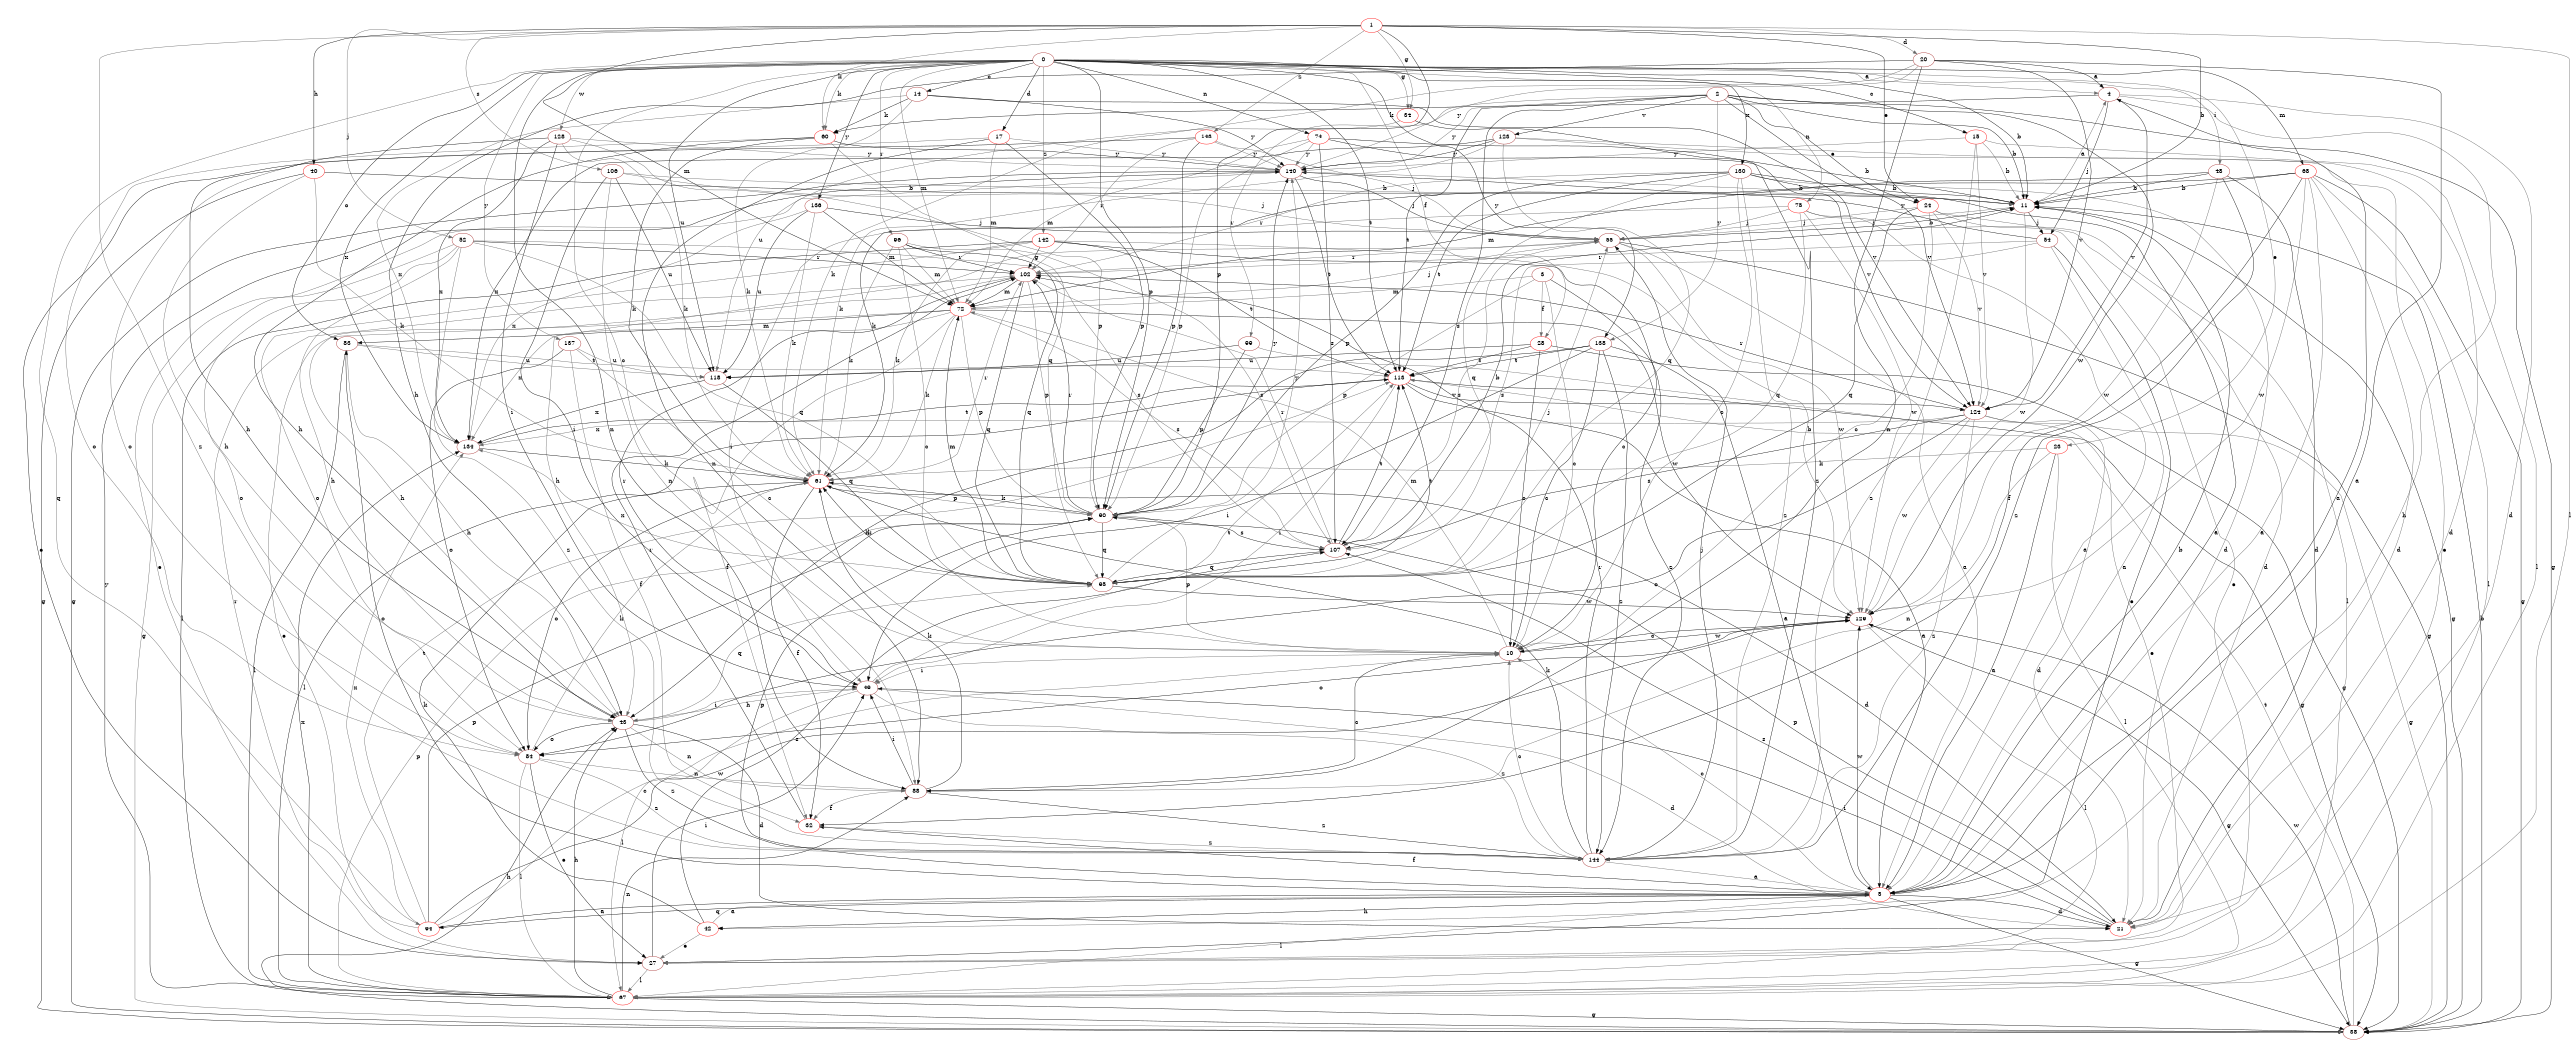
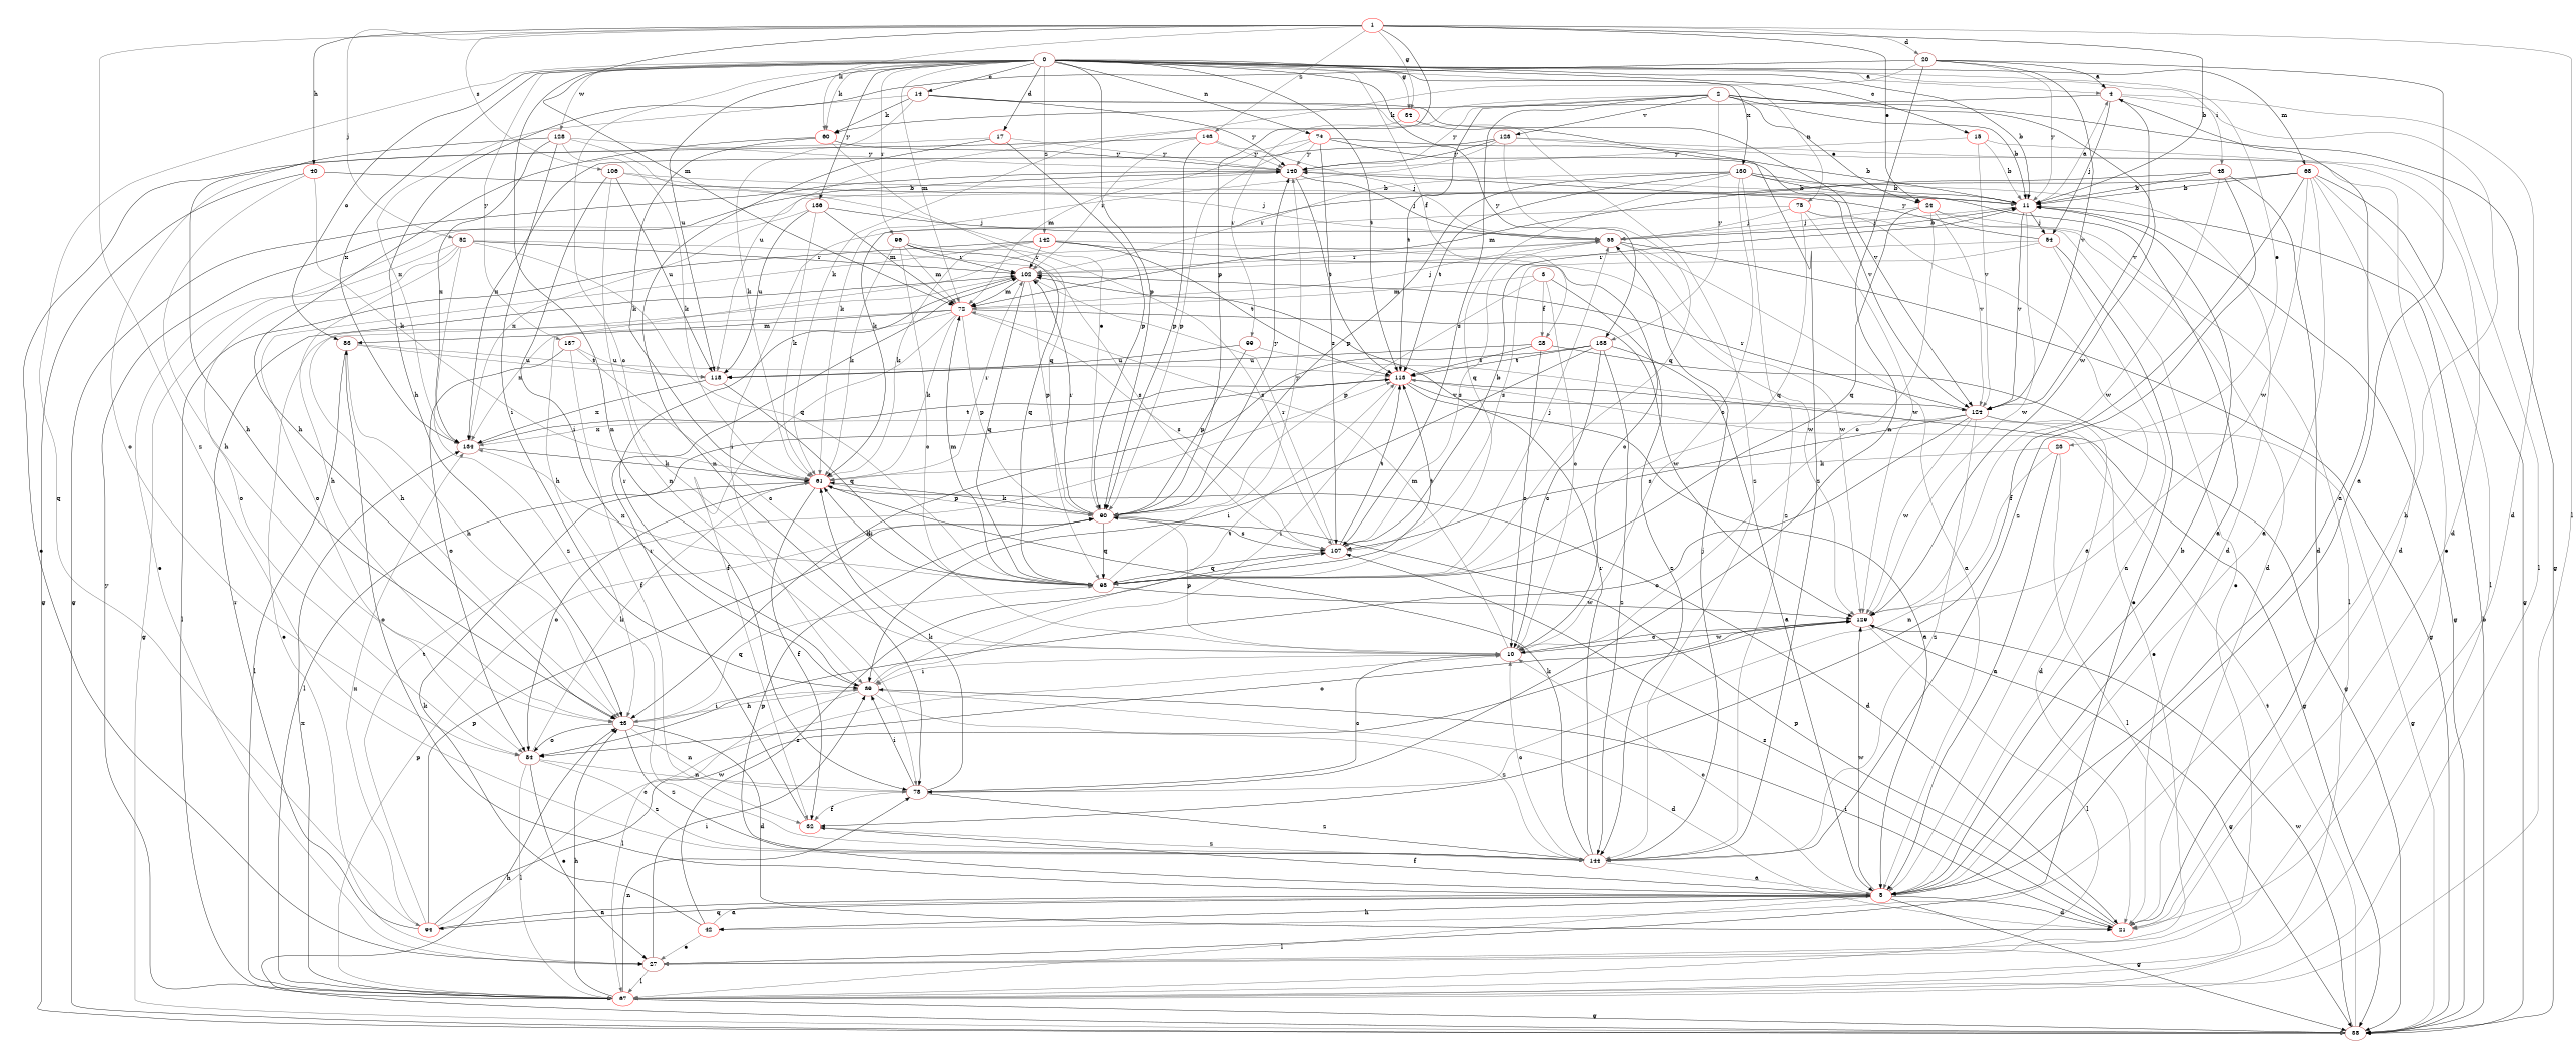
  strict digraph {
    node [color=brown]
    edge [color=black]
    0
    4
    11
    14
    15 [color=red]
    n6 [label=10]
    17 [color=red]
    23 [color=red]
    28 [color=red]
    34 [color=red]
    48
    60 [color=red]
    68 [color=red]
    72 [color=red]
    74 [color=red]
    75 [color=red]
-   78 [label=88]
+   78
    83
    90
    94 [color=red]
    96
    113 [color=red]
    118
    128
    130
    134
    136
    137
    138
    142 [color=red]
    124
    21 [color=red]
    42 [color=red]
    54
    38
    129
    55
    144
    140
    61 [color=red]
    67 [color=red]
-   49
+   49 [label=39]
    84
    5 [color=red]
    43
    95
    32 [color=red]
    107
    27
    102
    1 [color=red]
    20
    24 [color=red]
    40 [color=red]
    52
    106
    143 [color=red]
    2
    99
    123
    3
    0 -> 4 [color=gray40 label=a]
    0 -> 11 [label=b]
    0 -> 14 [label=c]
    0 -> 15 [label=c]
    0 -> n6 [color=gray40 label=c]
    0 -> 17 [label=d]
    0 -> 23 [color=gray40 label=e]
    0 -> 28 [color=gray40 label=f]
    0 -> 34 [color=gray40 label=g]
    0 -> 48 [color=gray40 label=i]
    0 -> 60 [color=gray40 label=k]
    0 -> 68 [label=m]
    0 -> 72 [color=gray40 label=m]
    0 -> 74 [label=n]
    0 -> 75 [color=gray40 label=n]
    0 -> 78 [label=n]
    0 -> 83 [label=o]
    0 -> 90 [label=p]
    0 -> 94 [color=gray40 label=q]
    0 -> 96 [color=gray40 label=r]
    0 -> 113 [label=t]
    0 -> 118 [label=u]
    0 -> 128 [color=gray40 label=w]
    0 -> 130 [label=x]
    0 -> 134 [label=x]
    0 -> 136 [label=y]
    0 -> 137 [color=gray40 label=y]
    0 -> 138 [label=y]
    0 -> 142 [color=gray40 label=z]
    4 -> 60 [label=k]
    4 -> 124 [label=v]
    4 -> 21 [color=gray40 label=d]
    4 -> 42 [color=gray40 label=h]
    4 -> 54 [label=j]
    11 -> 4 [color=gray40 label=a]
    11 -> 54 [label=j]
    11 -> 38 [label=g]
    11 -> 129 [color=gray40 label=w]
    11 -> 55 [color=gray40 label=j]
    14 -> 60 [label=k]
    14 -> 134 [color=gray40 label=x]
    14 -> 124 [label=v]
-   15 -> 144 [color=gray40 label=z]
+   14 -> 144 [color=gray40 label=z]
    14 -> 140 [label=y]
    14 -> 61 [color=gray40 label=k]
    15 -> 11 [color=gray40 label=b]
    15 -> 124 [color=gray40 label=v]
    15 -> 140 [color=gray40 label=y]
    15 -> 67 [color=gray40 label=l]
    n6 -> 72 [color=gray40 label=m]
    n6 -> 90 [color=gray40 label=p]
    n6 -> 129 [label=w]
    n6 -> 49 [color=gray40 label=i]
-   17 -> 72 [color=gray40 label=m]
    17 -> 78 [label=n]
    17 -> 90 [label=p]
    17 -> 140 [color=gray40 label=y]
    17 -> 84 [color=gray40 label=o]
    23 -> 78 [color=gray40 label=n]
    23 -> 61 [color=gray40 label=k]
    23 -> 67 [color=gray40 label=l]
    23 -> 5 [label=a]
    28 -> n6 [label=c]
    28 -> 113 [label=t]
    28 -> 118 [label=u]
    28 -> 38 [label=g]
    34 -> 118 [color=gray40 label=u]
    34 -> 144 [label=z]
    48 -> 11 [label=b]
    48 -> 72 [label=m]
    48 -> 21 [label=d]
    48 -> 129 [color=gray40 label=w]
    48 -> 144 [label=z]
    60 -> 140 [label=y]
    60 -> 61 [label=k]
-   60 -> 84 [color=gray40 label=o]
    60 -> 43 [label=h]
    60 -> 95 [color=gray40 label=q]
    68 -> 11 [label=b]
    68 -> 21 [color=gray40 label=d]
    68 -> 38 [label=g]
    68 -> 129 [color=gray40 label=w]
    68 -> 61 [label=k]
    68 -> 67 [color=gray40 label=l]
    68 -> 5 [color=gray40 label=a]
    68 -> 32 [label=f]
    72 -> 83 [label=m]
    72 -> 90 [color=gray40 label=p]
    72 -> 134 [color=gray40 label=x]
    72 -> 129 [label=w]
    72 -> 55 [color=gray40 label=j]
    72 -> 61 [color=gray40 label=k]
    72 -> 32 [color=gray40 label=f]
    72 -> 107 [color=gray40 label=s]
    72 -> 27 [color=gray40 label=e]
    74 -> 11 [label=b]
    74 -> 72 [color=gray40 label=m]
    74 -> 90 [color=gray40 label=p]
    74 -> 124 [label=v]
    74 -> 140 [color=gray40 label=y]
    74 -> 107 [label=s]
    75 -> 129 [color=gray40 label=w]
    75 -> 55 [color=gray40 label=j]
    75 -> 67 [color=gray40 label=l]
    75 -> 49 [color=gray40 label=i]
    75 -> 5 [color=gray40 label=a]
    75 -> 95 [color=gray40 label=q]
    78 -> n6 [label=c]
    78 -> 144 [label=z]
    78 -> 61 [label=k]
    78 -> 49 [label=i]
    78 -> 32 [color=gray40 label=f]
    83 -> 113 [color=gray40 label=t]
    83 -> 118 [color=gray40 label=u]
    83 -> 67 [label=l]
    83 -> 43 [color=gray40 label=h]
    90 -> 140 [label=y]
    90 -> 61 [label=k]
    90 -> 95 [label=q]
    90 -> 107 [label=s]
    90 -> 102 [label=r]
    94 -> n6 [color=gray40 label=c]
    94 -> 90 [label=p]
    94 -> 113 [color=gray40 label=t]
    94 -> 134 [color=gray40 label=x]
    94 -> 129 [label=w]
    94 -> 5 [label=a]
-   94 -> 102 [color=gray40 label=r]
+   94 -> 102 [label=r]
    96 -> n6 [color=gray40 label=c]
    96 -> 72 [color=gray40 label=m]
    96 -> 61 [color=gray40 label=k]
    96 -> 95 [label=q]
    96 -> 107 [color=gray40 label=s]
    96 -> 102 [label=r]
    113 -> 124 [label=v]
    113 -> 38 [label=g]
    113 -> 67 [label=l]
    113 -> 49 [color=gray40 label=i]
    113 -> 5 [label=a]
    118 -> 134 [label=x]
    118 -> 95 [label=q]
-   128 -> 90 [color=gray40 label=p]
+   128 -> 90 [color=gray40 label=e]
    128 -> 134 [label=x]
    128 -> 140 [color=gray40 label=y]
    128 -> 61 [color=gray40 label=k]
    128 -> 49 [label=i]
    128 -> 43 [label=h]
    130 -> 11 [label=b]
    130 -> n6 [color=gray40 label=c]
    130 -> 90 [label=p]
    130 -> 113 [label=t]
    130 -> 21 [color=gray40 label=d]
    130 -> 144 [color=gray40 label=z]
    130 -> 5 [label=a]
    130 -> 95 [color=gray40 label=q]
    130 -> 102 [color=gray40 label=r]
    134 -> 113 [label=t]
    134 -> 61 [label=k]
    136 -> 72 [label=m]
    136 -> 118 [label=u]
    136 -> 134 [color=gray40 label=x]
    136 -> 55 [label=j]
    136 -> 61 [color=gray40 label=k]
    137 -> n6 [color=gray40 label=c]
    137 -> 118 [color=gray40 label=u]
    137 -> 84 [label=o]
    137 -> 32 [color=gray40 label=f]
    138 -> n6 [label=c]
    138 -> 113 [label=t]
    138 -> 144 [label=z]
    138 -> 49 [label=i]
    138 -> 5 [label=a]
    138 -> 43 [label=h]
    142 -> n6 [label=c]
    142 -> 113 [label=t]
-   142 -> 129 [color=gray40 label=b]
+   142 -> 129 [color=gray40 label=w]
    142 -> 61 [color=gray40 label=k]
    142 -> 67 [label=l]
    142 -> 84 [color=gray40 label=o]
-   142 -> 102 [label=g]
+   142 -> 102 [label=r]
    124 -> 134 [color=gray40 label=x]
    124 -> 21 [color=gray40 label=d]
    124 -> 38 [color=gray40 label=g]
    124 -> 129 [color=gray40 label=w]
    124 -> 144 [color=gray40 label=z]
    124 -> 84 [label=o]
    124 -> 107 [label=s]
    124 -> 102 [label=r]
    21 -> 90 [label=p]
    21 -> 49 [label=i]
    21 -> 107 [label=s]
    42 -> 61 [label=k]
    42 -> 5 [color=gray40 label=a]
    42 -> 107 [label=s]
    42 -> 27 [color=gray40 label=e]
    54 -> 140 [label=y]
    54 -> 5 [color=gray40 label=a]
    54 -> 107 [color=gray40 label=s]
    54 -> 27 [label=e]
    54 -> 102 [color=gray40 label=r]
    38 -> 11 [label=b]
    38 -> 113 [color=gray40 label=t]
    38 -> 129 [label=w]
    38 -> 43 [label=h]
    129 -> n6 [label=c]
    129 -> 38 [label=g]
    129 -> 67 [color=gray40 label=l]
    129 -> 84 [label=o]
    55 -> 11 [label=b]
    55 -> 38 [label=g]
    55 -> 129 [color=gray40 label=w]
    55 -> 5 [color=gray40 label=a]
    55 -> 43 [color=gray40 label=h]
    55 -> 107 [color=gray40 label=s]
    55 -> 102 [color=gray40 label=r]
    144 -> n6 [color=gray40 label=c]
    144 -> 55 [label=j]
    144 -> 61 [label=k]
    144 -> 5 [color=gray40 label=a]
    144 -> 102 [label=r]
    140 -> 11 [color=gray40 label=b]
    140 -> 113 [label=t]
    140 -> 38 [label=g]
    140 -> 55 [label=j]
    140 -> 27 [color=gray40 label=e]
    61 -> 90 [color=gray40 label=p]
    61 -> 21 [label=d]
    61 -> 84 [label=o]
    61 -> 32 [label=f]
    61 -> 102 [color=gray40 label=r]
    67 -> 78 [label=n]
    67 -> 90 [color=gray40 label=p]
    67 -> 134 [label=x]
    67 -> 38 [label=g]
    67 -> 140 [label=y]
    67 -> 43 [label=h]
    49 -> 113 [color=gray40 label=t]
    49 -> 21 [color=gray40 label=d]
    49 -> 144 [color=gray40 label=z]
    49 -> 67 [color=gray40 label=l]
    49 -> 43 [color=gray40 label=h]
    49 -> 102 [label=r]
    84 -> 78 [color=gray40 label=n]
    84 -> 144 [color=gray40 label=z]
    84 -> 61 [color=gray40 label=k]
    84 -> 67 [color=gray40 label=l]
    84 -> 27 [label=e]
    5 -> 4 [label=a]
    5 -> 11 [label=b]
    5 -> n6 [color=gray40 label=c]
    5 -> 83 [label=o]
    5 -> 90 [label=p]
    5 -> 94 [label=q]
    5 -> 21 [label=d]
    5 -> 42 [label=h]
    5 -> 38 [label=g]
    5 -> 129 [label=w]
    5 -> 67 [color=gray40 label=l]
    5 -> 32 [label=f]
    43 -> 78 [color=gray40 label=n]
    43 -> 21 [label=d]
    43 -> 144 [label=z]
    43 -> 49 [color=gray40 label=i]
    43 -> 84 [label=o]
    43 -> 95 [color=gray40 label=q]
    95 -> 72 [label=m]
    95 -> 113 [label=t]
    95 -> 134 [color=gray40 label=x]
    95 -> 129 [label=w]
    95 -> 55 [color=gray40 label=j]
    95 -> 140 [color=gray40 label=y]
    95 -> 61 [label=k]
    32 -> 144 [color=gray40 label=z]
    32 -> 102 [label=r]
    107 -> 11 [label=b]
    107 -> 113 [label=t]
    107 -> 95 [label=q]
    107 -> 102 [color=gray40 label=r]
    27 -> 67 [color=gray40 label=l]
    27 -> 49 [label=i]
    102 -> 72 [label=m]
    102 -> 90 [color=gray40 label=p]
    102 -> 43 [color=gray40 label=h]
    102 -> 95 [label=q]
    1 -> 11 [label=b]
    1 -> 34 [color=gray40 label=g]
    1 -> 60 [color=gray40 label=k]
    1 -> 72 [label=m]
    1 -> 90 [label=p]
    1 -> 144 [color=gray40 label=z]
    1 -> 67 [color=gray40 label=l]
    1 -> 20 [color=gray40 label=d]
    1 -> 24 [label=e]
    1 -> 40 [label=h]
    1 -> 52 [color=gray40 label=j]
    1 -> 106 [color=gray40 label=s]
    1 -> 143 [color=gray40 label=z]
    20 -> 4 [label=a]
    20 -> 78 [label=n]
    20 -> 124 [label=v]
-   20 -> 140 [color=gray40 label=y]
+   20 -> 11 [color=gray40 label=y]
    20 -> 61 [color=gray40 label=k]
    20 -> 5 [label=a]
    20 -> 43 [label=h]
    24 -> n6 [color=gray40 label=c]
    24 -> 124 [color=gray40 label=v]
    24 -> 21 [color=gray40 label=d]
    24 -> 55 [color=gray40 label=j]
    24 -> 95 [label=q]
    24 -> 27 [color=gray40 label=e]
    40 -> 11 [label=b]
    40 -> 38 [label=g]
    40 -> 61 [color=gray40 label=k]
    40 -> 43 [color=gray40 label=h]
    52 -> 38 [color=gray40 label=g]
    52 -> 144 [color=gray40 label=z]
    52 -> 84 [color=gray40 label=o]
    52 -> 43 [color=gray40 label=h]
    52 -> 95 [color=gray40 label=q]
    52 -> 107 [color=gray40 label=s]
    52 -> 102 [label=r]
    106 -> 11 [color=gray40 label=b]
    106 -> 78 [color=gray40 label=n]
    106 -> 118 [label=u]
    106 -> 55 [color=gray40 label=j]
    106 -> 49 [label=i]
    143 -> 90 [label=p]
    143 -> 55 [color=gray40 label=j]
    143 -> 140 [color=gray40 label=y]
    143 -> 27 [label=e]
    143 -> 102 [color=gray40 label=r]
    2 -> 11 [label=b]
    2 -> 113 [label=t]
    2 -> 138 [color=gray40 label=y]
-   2 -> 124 [label=v]
+   11 -> 124 [label=v]
    2 -> 38 [label=g]
    2 -> 129 [label=w]
    2 -> 140 [color=gray40 label=y]
    2 -> 107 [label=s]
    2 -> 24 [label=e]
    2 -> 99 [color=gray40 label=r]
    2 -> 123 [label=v]
    99 -> 90 [label=p]
    99 -> 118 [label=u]
    99 -> 27 [color=gray40 label=e]
    123 -> 134 [label=x]
    123 -> 21 [color=gray40 label=d]
    123 -> 140 [label=y]
    123 -> 61 [color=gray40 label=k]
    123 -> 95 [color=gray40 label=q]
    123 -> 27 [color=gray40 label=e]
    3 -> n6 [color=gray40 label=c]
    3 -> 28 [color=gray40 label=f]
    3 -> 72 [color=gray40 label=m]
    3 -> 90 [color=gray40 label=p]
    3 -> 144 [label=z]
  }
